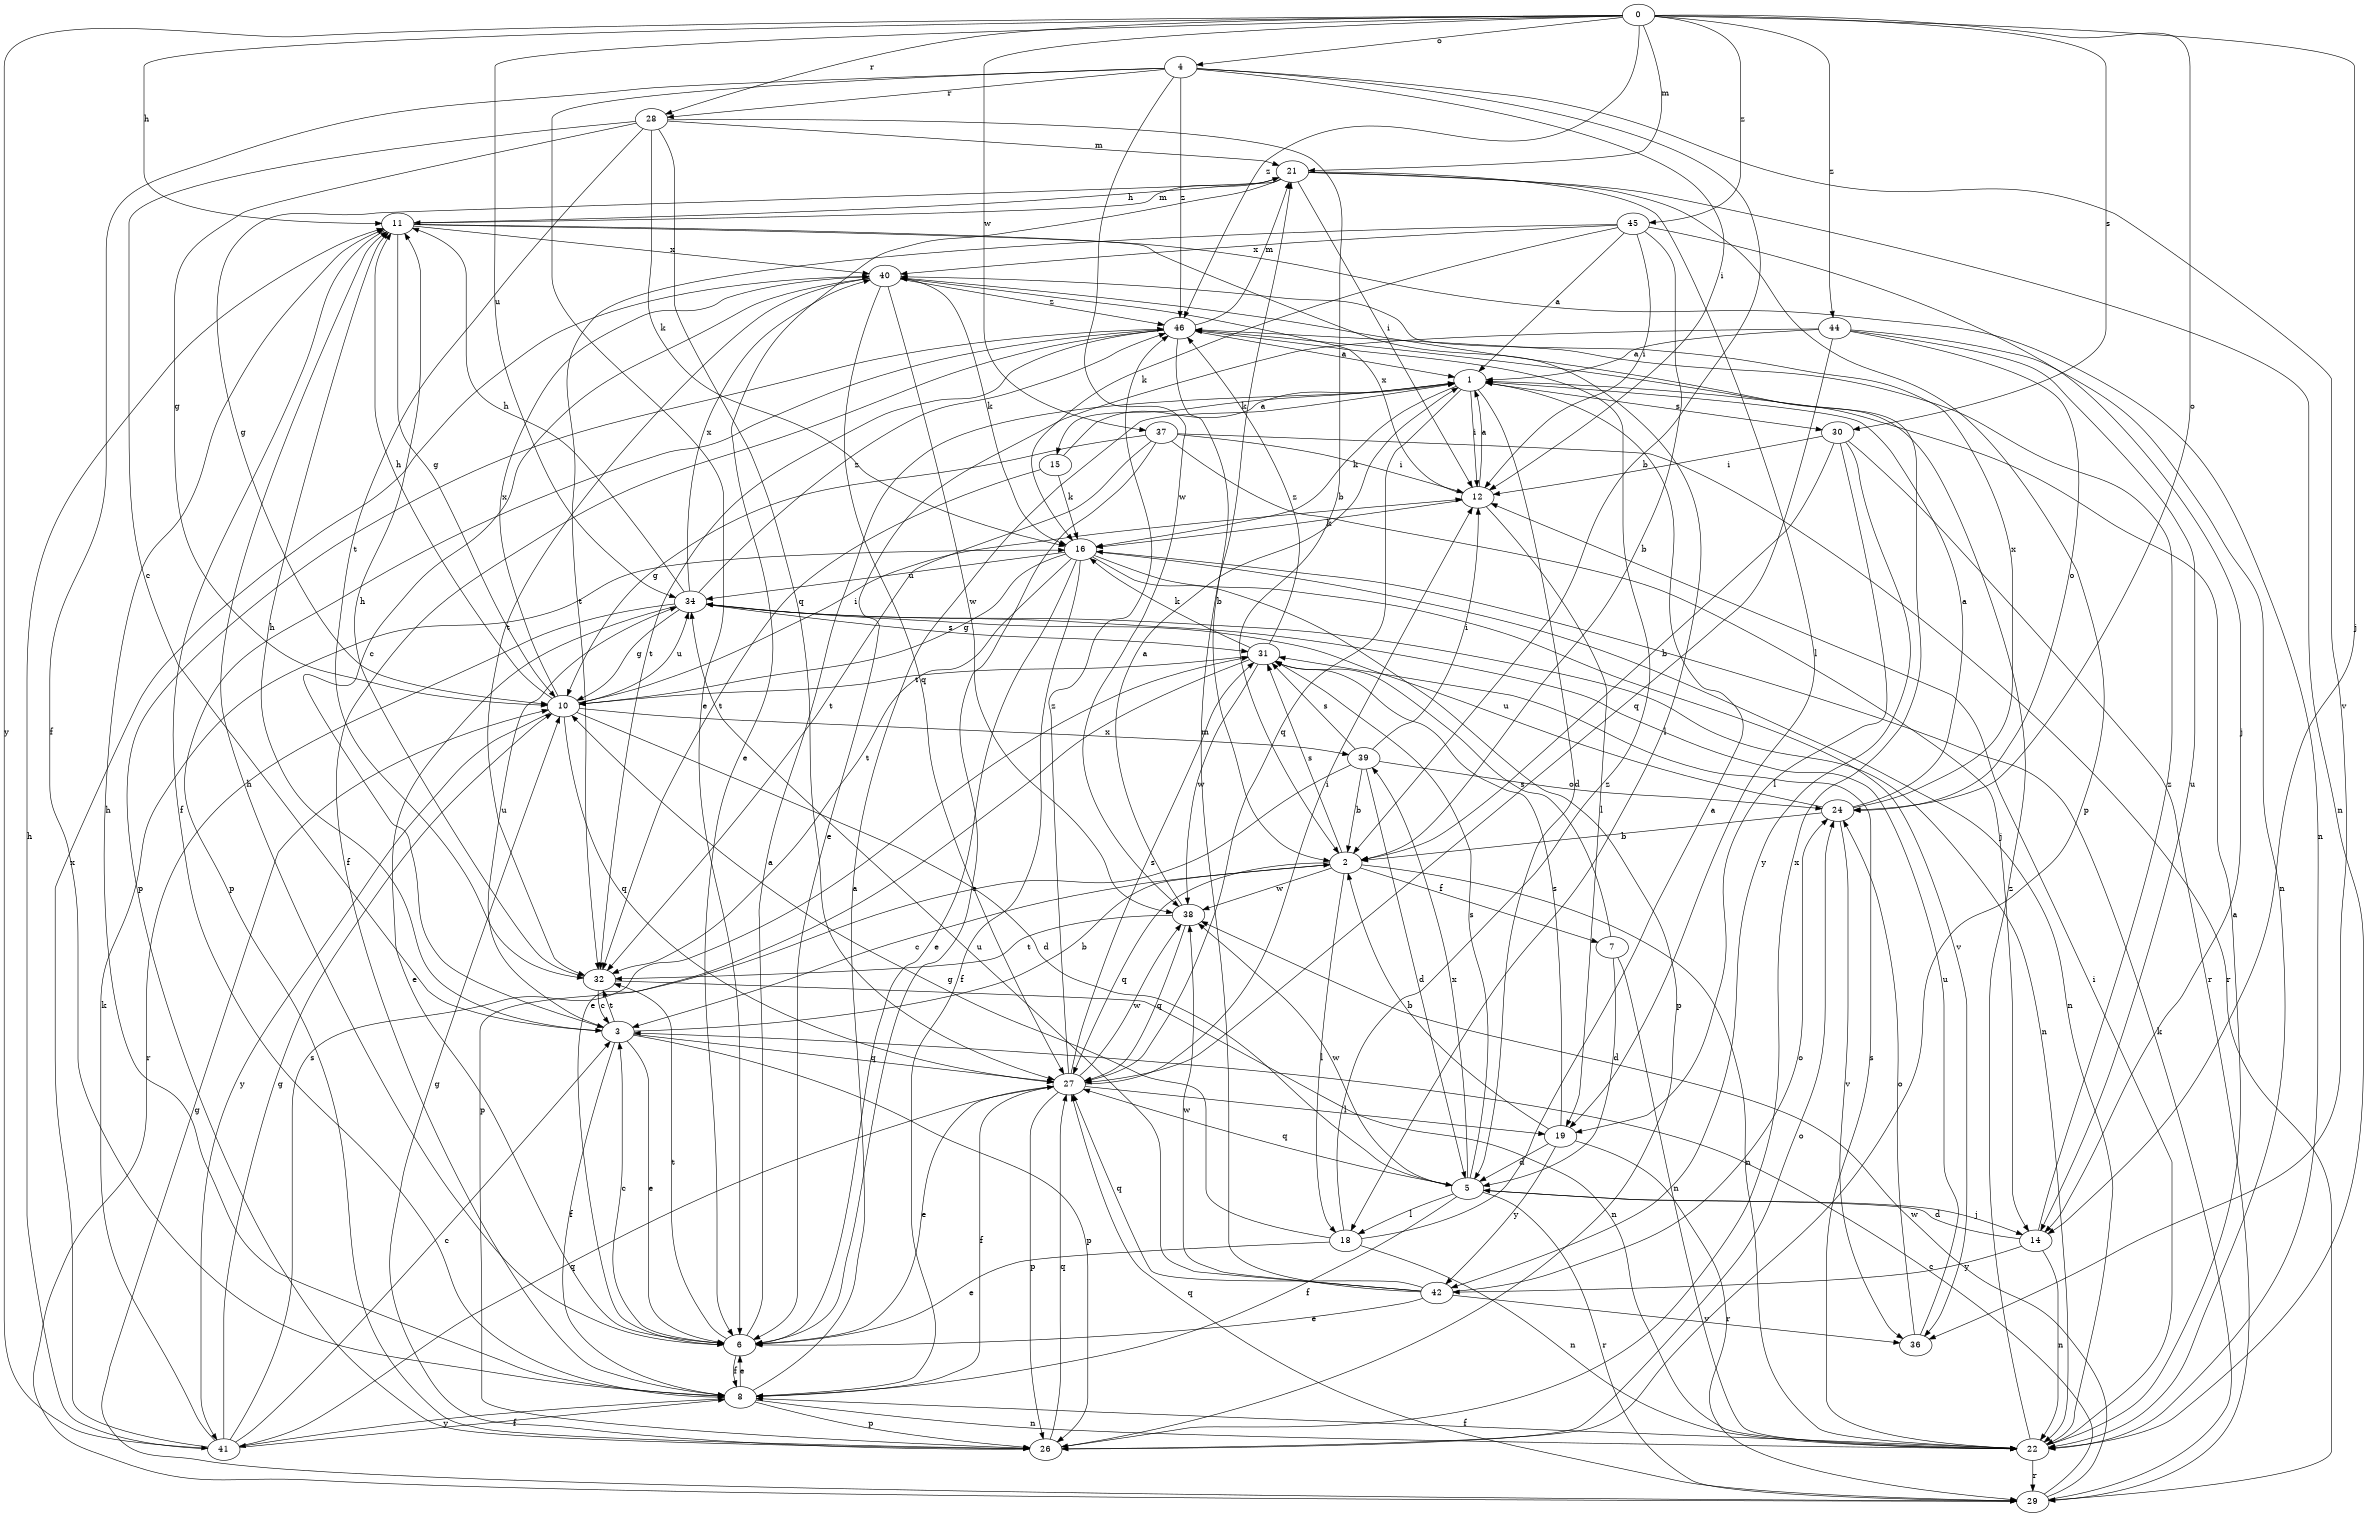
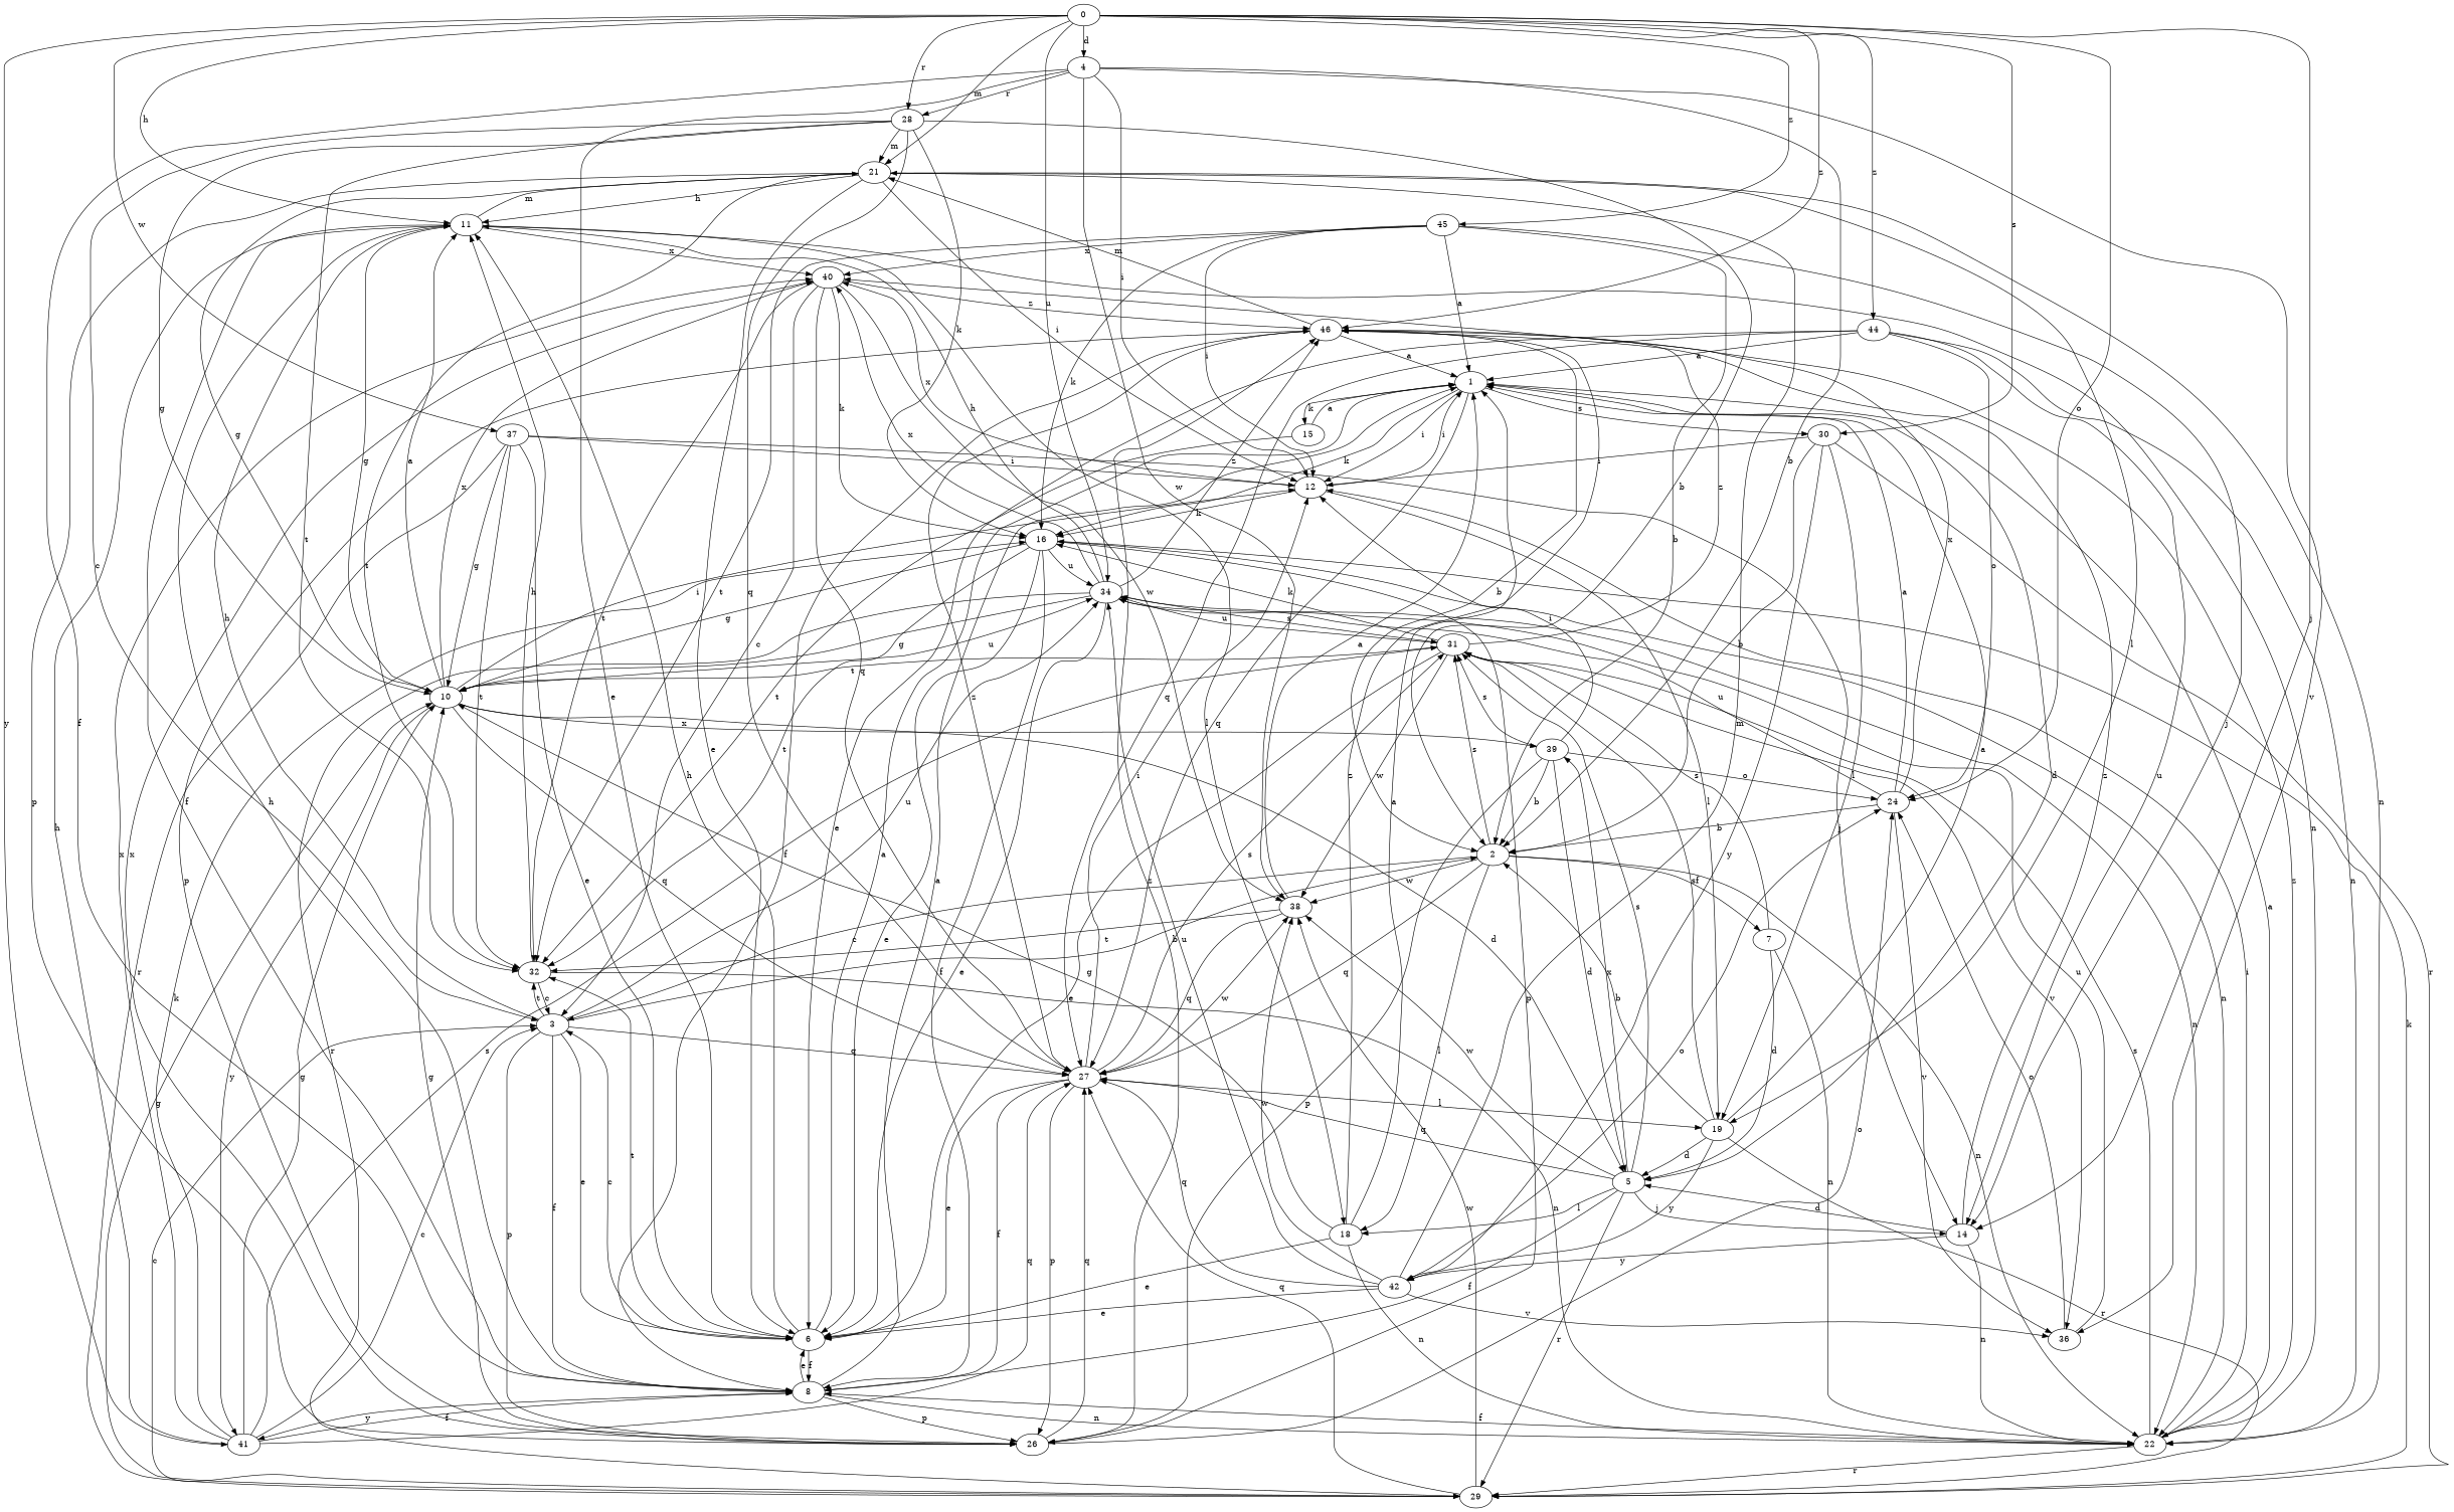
  strict digraph {
    0
    4
    11
    14
    21
    24
    28
    30
    34
    37
    41
    44
    45
    46
    12
    2
    38
    6
    8
    36
    18
    22
    10
    40
    5
    42
    26
    32
    19
    1
    16
    27
    3
    29
    31
    15
    39
    7
-   0 -> 4 [label=o]
+   0 -> 4 [label=d]
    0 -> 11 [label=h]
    0 -> 14 [label=j]
    0 -> 21 [label=m]
    0 -> 24 [label=o]
    0 -> 28 [label=r]
    0 -> 30 [label=s]
    0 -> 34 [label=u]
    0 -> 37 [label=w]
    0 -> 41 [label=y]
    0 -> 44 [label=z]
    0 -> 45 [label=z]
    0 -> 46 [label=z]
    4 -> 28 [label=r]
-   4 -> 46 [label=z]
    4 -> 12 [label=i]
    4 -> 2 [label=b]
    4 -> 38 [label=w]
    4 -> 6 [label=e]
    4 -> 8 [label=f]
    4 -> 36 [label=v]
    11 -> 21 [label=m]
    11 -> 8 [label=f]
    11 -> 18 [label=l]
    11 -> 22 [label=n]
    11 -> 10 [label=g]
    11 -> 40 [label=x]
    14 -> 46 [label=z]
    14 -> 22 [label=n]
    14 -> 5 [label=d]
    14 -> 42 [label=y]
    21 -> 11 [label=h]
    21 -> 12 [label=i]
    21 -> 6 [label=e]
    21 -> 22 [label=n]
    21 -> 10 [label=g]
    21 -> 26 [label=p]
-   46 -> 32 [label=t]
+   21 -> 32 [label=t]
    21 -> 19 [label=l]
    24 -> 34 [label=u]
    24 -> 2 [label=b]
    24 -> 36 [label=v]
    24 -> 40 [label=x]
    24 -> 1 [label=a]
    28 -> 21 [label=m]
    28 -> 2 [label=b]
    28 -> 10 [label=g]
    28 -> 32 [label=t]
    28 -> 16 [label=k]
    28 -> 27 [label=q]
    28 -> 3 [label=c]
    30 -> 12 [label=i]
    30 -> 2 [label=b]
    30 -> 42 [label=y]
    30 -> 19 [label=l]
    30 -> 29 [label=r]
    34 -> 11 [label=h]
    34 -> 46 [label=z]
    34 -> 6 [label=e]
    34 -> 22 [label=n]
    34 -> 10 [label=g]
    34 -> 40 [label=x]
    34 -> 29 [label=r]
    34 -> 31 [label=s]
    37 -> 14 [label=j]
    37 -> 12 [label=i]
    37 -> 6 [label=e]
    37 -> 10 [label=g]
    37 -> 32 [label=t]
    37 -> 29 [label=r]
    41 -> 11 [label=h]
    41 -> 8 [label=f]
    41 -> 10 [label=g]
    41 -> 40 [label=x]
    41 -> 16 [label=k]
    41 -> 27 [label=q]
    41 -> 3 [label=c]
    41 -> 31 [label=s]
    44 -> 14 [label=u]
    44 -> 24 [label=o]
    44 -> 6 [label=e]
    44 -> 22 [label=n]
    44 -> 1 [label=a]
    44 -> 27 [label=q]
    45 -> 14 [label=j]
    45 -> 12 [label=i]
    45 -> 2 [label=b]
    45 -> 40 [label=x]
    45 -> 32 [label=t]
    45 -> 1 [label=a]
    45 -> 16 [label=k]
    46 -> 21 [label=m]
    46 -> 2 [label=b]
    46 -> 8 [label=f]
    46 -> 26 [label=p]
    46 -> 1 [label=a]
    12 -> 40 [label=x]
    12 -> 19 [label=l]
-   12 -> 1 [label=a]
+   12 -> 1 [label=i]
    12 -> 16 [label=k]
    2 -> 38 [label=w]
    2 -> 18 [label=l]
    2 -> 22 [label=n]
    2 -> 27 [label=q]
    2 -> 3 [label=c]
    2 -> 31 [label=s]
    2 -> 7 [label=f]
    38 -> 32 [label=t]
    38 -> 1 [label=a]
    38 -> 27 [label=q]
    6 -> 11 [label=h]
    6 -> 8 [label=f]
    6 -> 32 [label=t]
    6 -> 1 [label=a]
    6 -> 3 [label=c]
    8 -> 11 [label=h]
    8 -> 41 [label=y]
    8 -> 6 [label=e]
    8 -> 22 [label=n]
    8 -> 26 [label=p]
    8 -> 1 [label=a]
    36 -> 24 [label=o]
    36 -> 34 [label=u]
    18 -> 46 [label=z]
    18 -> 6 [label=e]
    18 -> 22 [label=n]
    18 -> 10 [label=g]
    18 -> 1 [label=a]
    22 -> 46 [label=z]
    22 -> 12 [label=i]
    22 -> 8 [label=f]
    22 -> 1 [label=a]
    22 -> 29 [label=r]
    22 -> 31 [label=s]
-   10 -> 11 [label=h]
+   10 -> 11 [label=a]
    10 -> 34 [label=u]
    10 -> 41 [label=y]
    10 -> 12 [label=i]
    10 -> 40 [label=x]
    10 -> 5 [label=d]
    10 -> 27 [label=q]
    10 -> 39 [label=x]
    40 -> 46 [label=z]
    40 -> 38 [label=w]
    40 -> 32 [label=t]
    40 -> 16 [label=k]
    40 -> 27 [label=q]
    40 -> 3 [label=c]
    5 -> 14 [label=j]
    5 -> 38 [label=w]
    5 -> 8 [label=f]
    5 -> 18 [label=l]
    5 -> 27 [label=q]
    5 -> 29 [label=r]
    5 -> 31 [label=s]
    5 -> 39 [label=x]
    42 -> 21 [label=m]
    42 -> 24 [label=o]
    42 -> 34 [label=u]
    42 -> 38 [label=w]
    42 -> 6 [label=e]
    42 -> 36 [label=v]
    42 -> 27 [label=q]
    26 -> 24 [label=o]
-   26 -> 46 [label=p]
+   26 -> 46 [label=z]
    26 -> 10 [label=g]
    26 -> 40 [label=x]
    26 -> 27 [label=q]
    32 -> 11 [label=h]
    32 -> 22 [label=n]
    32 -> 3 [label=c]
    19 -> 2 [label=b]
    19 -> 5 [label=d]
    19 -> 42 [label=y]
+   19 -> 1 [label=a]
    19 -> 29 [label=r]
    19 -> 31 [label=s]
    1 -> 30 [label=s]
    1 -> 12 [label=i]
    1 -> 5 [label=d]
    1 -> 16 [label=k]
    1 -> 27 [label=q]
    1 -> 15 [label=k]
    16 -> 34 [label=u]
    16 -> 6 [label=e]
    16 -> 8 [label=f]
-   16 -> 36 [label=v]
+   31 -> 36 [label=v]
    16 -> 22 [label=n]
    16 -> 10 [label=g]
    16 -> 26 [label=p]
    16 -> 32 [label=t]
    27 -> 46 [label=z]
    27 -> 12 [label=i]
    27 -> 38 [label=w]
    27 -> 6 [label=e]
    27 -> 8 [label=f]
    27 -> 26 [label=p]
    27 -> 19 [label=l]
    27 -> 31 [label=s]
    3 -> 11 [label=h]
    3 -> 34 [label=u]
    3 -> 2 [label=b]
    3 -> 6 [label=e]
    3 -> 8 [label=f]
    3 -> 26 [label=p]
    3 -> 32 [label=t]
    3 -> 27 [label=q]
    29 -> 38 [label=w]
    29 -> 10 [label=g]
    29 -> 16 [label=k]
    29 -> 27 [label=q]
    29 -> 3 [label=c]
+   31 -> 34 [label=u]
    31 -> 46 [label=z]
    31 -> 38 [label=w]
    31 -> 6 [label=e]
    31 -> 10 [label=t]
    31 -> 16 [label=k]
    15 -> 32 [label=t]
    15 -> 1 [label=a]
-   15 -> 16 [label=k]
    39 -> 24 [label=o]
    39 -> 12 [label=i]
    39 -> 2 [label=b]
    39 -> 5 [label=d]
    39 -> 26 [label=p]
    39 -> 31 [label=s]
    7 -> 22 [label=n]
    7 -> 5 [label=d]
    7 -> 31 [label=s]
  }
